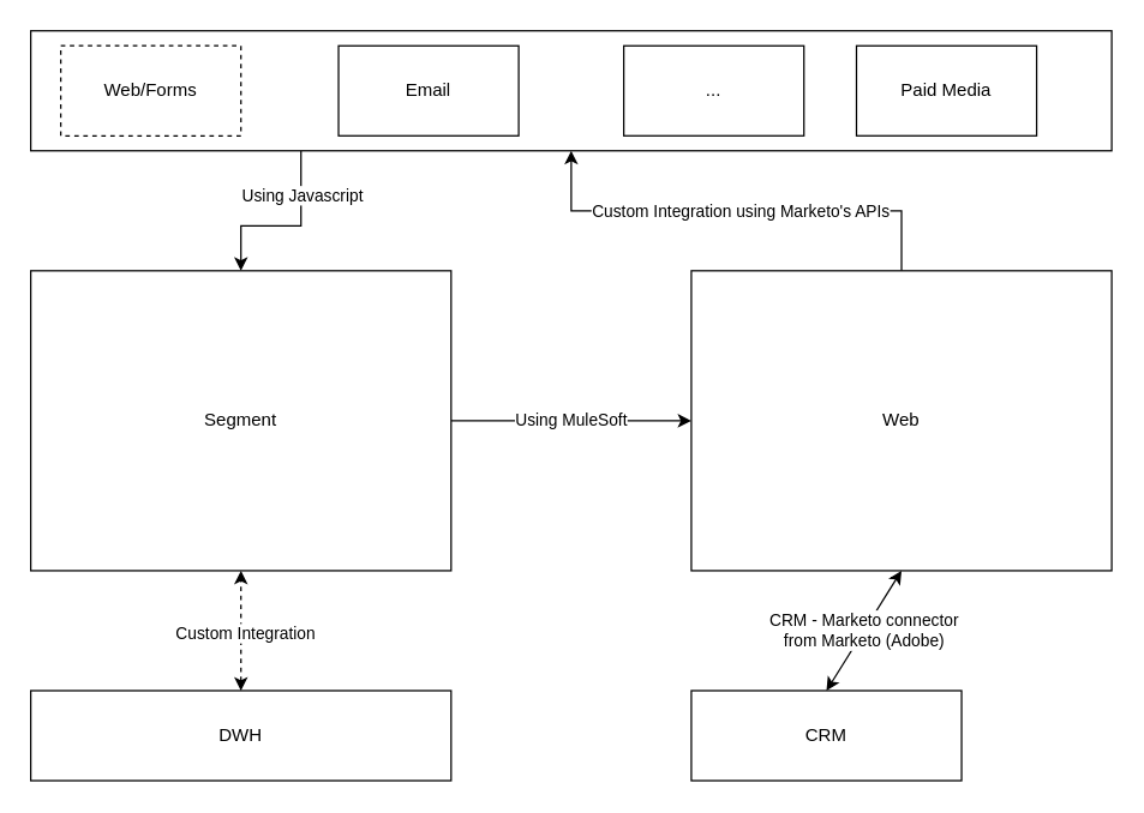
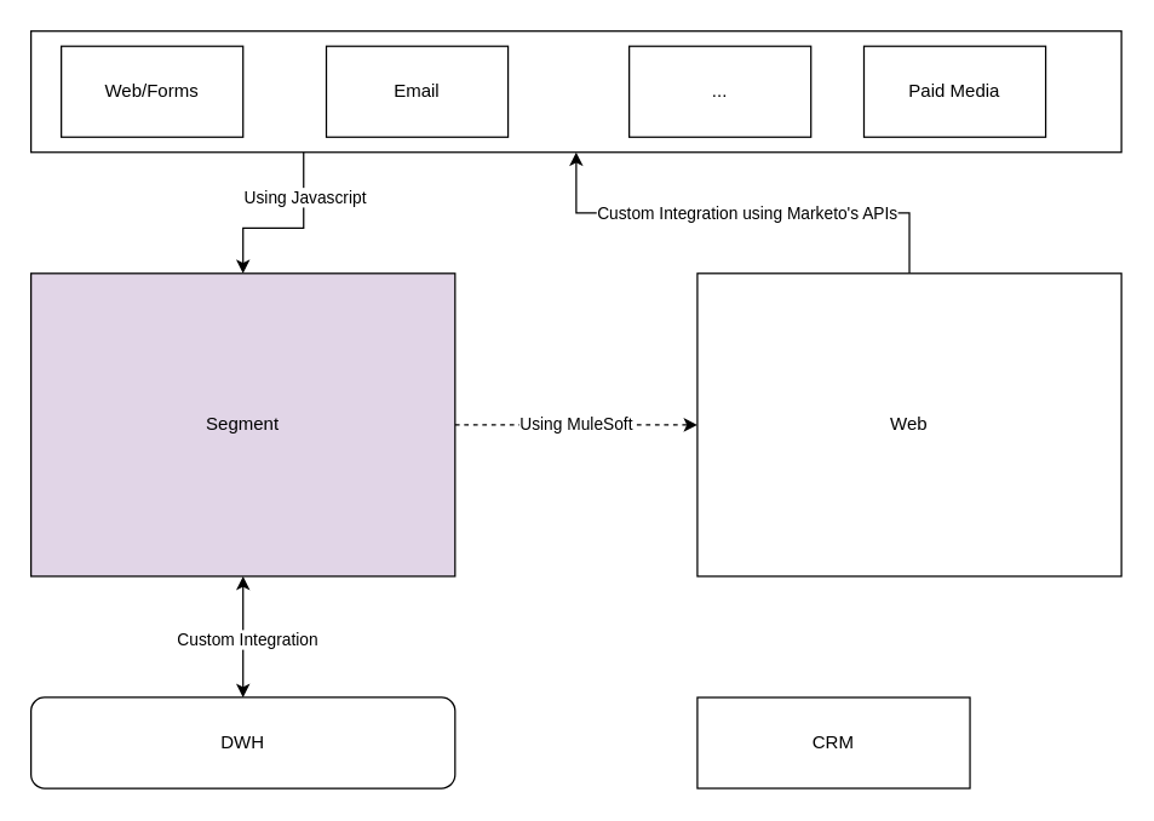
  <mxCell id="0" />
  <mxCell id="1" parent="0" />
  <mxCell id="2" style="edgeStyle=orthogonalEdgeStyle;rounded=0;orthogonalLoop=1;jettySize=auto;html=1;exitX=0.25;exitY=1;exitDx=0;exitDy=0;entryX=0.5;entryY=0;entryDx=0;entryDy=0;" edge="1" parent="1" source="4" target="11"><mxGeometry relative="1" as="geometry"><Array as="points"><mxPoint x="200" y="150" /><mxPoint x="160" y="150" /></Array></mxGeometry></mxCell>
  <mxCell id="3" value="Using Javascript" style="edgeLabel;html=1;align=center;verticalAlign=middle;resizable=0;points=[];" vertex="1" connectable="0" parent="2"><mxGeometry x="-0.517" relative="1" as="geometry"><mxPoint as="offset" /></mxGeometry></mxCell>
  <mxCell id="4" value="" style="rounded=0;whiteSpace=wrap;html=1;" parent="1" vertex="1"><mxGeometry x="20" y="20" width="720" height="80" as="geometry" /></mxCell>
- <mxCell id="5" value="DWH" style="rounded=0;whiteSpace=wrap;html=1;" parent="1" vertex="1"><mxGeometry x="20" y="460" width="280" height="60" as="geometry" /></mxCell>
- <mxCell id="6" value="Email" style="rounded=0;whiteSpace=wrap;html=1;" parent="1" vertex="1"><mxGeometry x="225" y="30" width="120" height="60" as="geometry" /></mxCell>
+ <mxCell id="5" value="DWH" style="whiteSpace=wrap;html=1;rounded=1;" parent="1" vertex="1"><mxGeometry x="20" y="460" width="280" height="60" as="geometry" /></mxCell>
+ <mxCell id="6" value="Email" style="rounded=0;whiteSpace=wrap;html=1;" parent="1" vertex="1"><mxGeometry x="215" y="30" width="120" height="60" as="geometry" /></mxCell>
  <mxCell id="7" value="..." style="rounded=0;whiteSpace=wrap;html=1;" parent="1" vertex="1"><mxGeometry x="415" y="30" width="120" height="60" as="geometry" /></mxCell>
  <mxCell id="8" value="Paid Media" style="rounded=0;whiteSpace=wrap;html=1;" parent="1" vertex="1"><mxGeometry x="570" y="30" width="120" height="60" as="geometry" /></mxCell>
- <mxCell id="9" style="edgeStyle=orthogonalEdgeStyle;rounded=0;orthogonalLoop=1;jettySize=auto;html=1;exitX=1;exitY=0.5;exitDx=0;exitDy=0;entryX=0;entryY=0.5;entryDx=0;entryDy=0;" edge="1" parent="1" source="11" target="14"><mxGeometry relative="1" as="geometry" /></mxCell>
+ <mxCell id="9" style="edgeStyle=orthogonalEdgeStyle;rounded=0;orthogonalLoop=1;jettySize=auto;html=1;exitX=1;exitY=0.5;exitDx=0;exitDy=0;entryX=0;entryY=0.5;entryDx=0;entryDy=0;dashed=1;" edge="1" parent="1" source="11" target="14"><mxGeometry relative="1" as="geometry" /></mxCell>
  <mxCell id="10" value="Using MuleSoft" style="edgeLabel;html=1;align=center;verticalAlign=middle;resizable=0;points=[];" vertex="1" connectable="0" parent="9"><mxGeometry x="-0.013" y="1" relative="1" as="geometry"><mxPoint as="offset" /></mxGeometry></mxCell>
- <mxCell id="11" value="Segment" style="rounded=0;whiteSpace=wrap;html=1;" parent="1" vertex="1"><mxGeometry x="20" y="180" width="280" height="200" as="geometry" /></mxCell>
+ <mxCell id="11" value="Segment" style="rounded=0;whiteSpace=wrap;html=1;fillColor=#e1d5e7;" parent="1" vertex="1"><mxGeometry x="20" y="180" width="280" height="200" as="geometry" /></mxCell>
  <mxCell id="12" style="edgeStyle=orthogonalEdgeStyle;rounded=0;orthogonalLoop=1;jettySize=auto;html=1;exitX=0.5;exitY=0;exitDx=0;exitDy=0;entryX=0.5;entryY=1;entryDx=0;entryDy=0;" edge="1" parent="1" source="14" target="4"><mxGeometry relative="1" as="geometry" /></mxCell>
  <mxCell id="13" value="Custom Integration using Marketo's APIs" style="edgeLabel;html=1;align=center;verticalAlign=middle;resizable=0;points=[];" vertex="1" connectable="0" parent="12"><mxGeometry x="-0.013" relative="1" as="geometry"><mxPoint as="offset" /></mxGeometry></mxCell>
  <mxCell id="14" value="Web" style="rounded=0;whiteSpace=wrap;html=1;" parent="1" vertex="1"><mxGeometry x="460" y="180" width="280" height="200" as="geometry" /></mxCell>
- <mxCell id="15" value="Web/Forms" style="rounded=0;whiteSpace=wrap;html=1;dashed=1;" parent="1" vertex="1"><mxGeometry x="40" y="30" width="120" height="60" as="geometry" /></mxCell>
+ <mxCell id="15" value="Web/Forms" style="rounded=0;whiteSpace=wrap;html=1;" parent="1" vertex="1"><mxGeometry x="40" y="30" width="120" height="60" as="geometry" /></mxCell>
  <mxCell id="16" value="CRM" style="rounded=0;whiteSpace=wrap;html=1;" parent="1" vertex="1"><mxGeometry x="460" y="460" width="180" height="60" as="geometry" /></mxCell>
- <mxCell id="17" value="" style="endArrow=classic;startArrow=classic;html=1;rounded=0;entryX=0.5;entryY=1;entryDx=0;entryDy=0;exitX=0.5;exitY=0;exitDx=0;exitDy=0;" edge="1" parent="1" source="16" target="14"><mxGeometry width="50" height="50" relative="1" as="geometry"><mxPoint x="500" y="320" as="sourcePoint" /><mxPoint x="550" y="270" as="targetPoint" /></mxGeometry></mxCell>
- <mxCell id="18" value="CRM - Marketo connector &lt;br&gt;from Marketo (Adobe)" style="edgeLabel;html=1;align=center;verticalAlign=middle;resizable=0;points=[];" vertex="1" connectable="0" parent="17"><mxGeometry y="1" relative="1" as="geometry"><mxPoint as="offset" /></mxGeometry></mxCell>
- <mxCell id="19" value="" style="endArrow=classic;startArrow=classic;html=1;rounded=0;entryX=0.5;entryY=1;entryDx=0;entryDy=0;exitX=0.5;exitY=0;exitDx=0;exitDy=0;dashed=1;" edge="1" parent="1" source="5" target="11"><mxGeometry width="50" height="50" relative="1" as="geometry"><mxPoint x="500" y="320" as="sourcePoint" /><mxPoint x="550" y="270" as="targetPoint" /></mxGeometry></mxCell>
+ <mxCell id="19" value="" style="endArrow=classic;startArrow=classic;html=1;rounded=0;entryX=0.5;entryY=1;entryDx=0;entryDy=0;exitX=0.5;exitY=0;exitDx=0;exitDy=0;" edge="1" parent="1" source="5" target="11"><mxGeometry width="50" height="50" relative="1" as="geometry"><mxPoint x="500" y="320" as="sourcePoint" /><mxPoint x="550" y="270" as="targetPoint" /></mxGeometry></mxCell>
  <mxCell id="20" value="Custom Integration" style="edgeLabel;html=1;align=center;verticalAlign=middle;resizable=0;points=[];" vertex="1" connectable="0" parent="19"><mxGeometry x="-0.025" y="-2" relative="1" as="geometry"><mxPoint as="offset" /></mxGeometry></mxCell>
